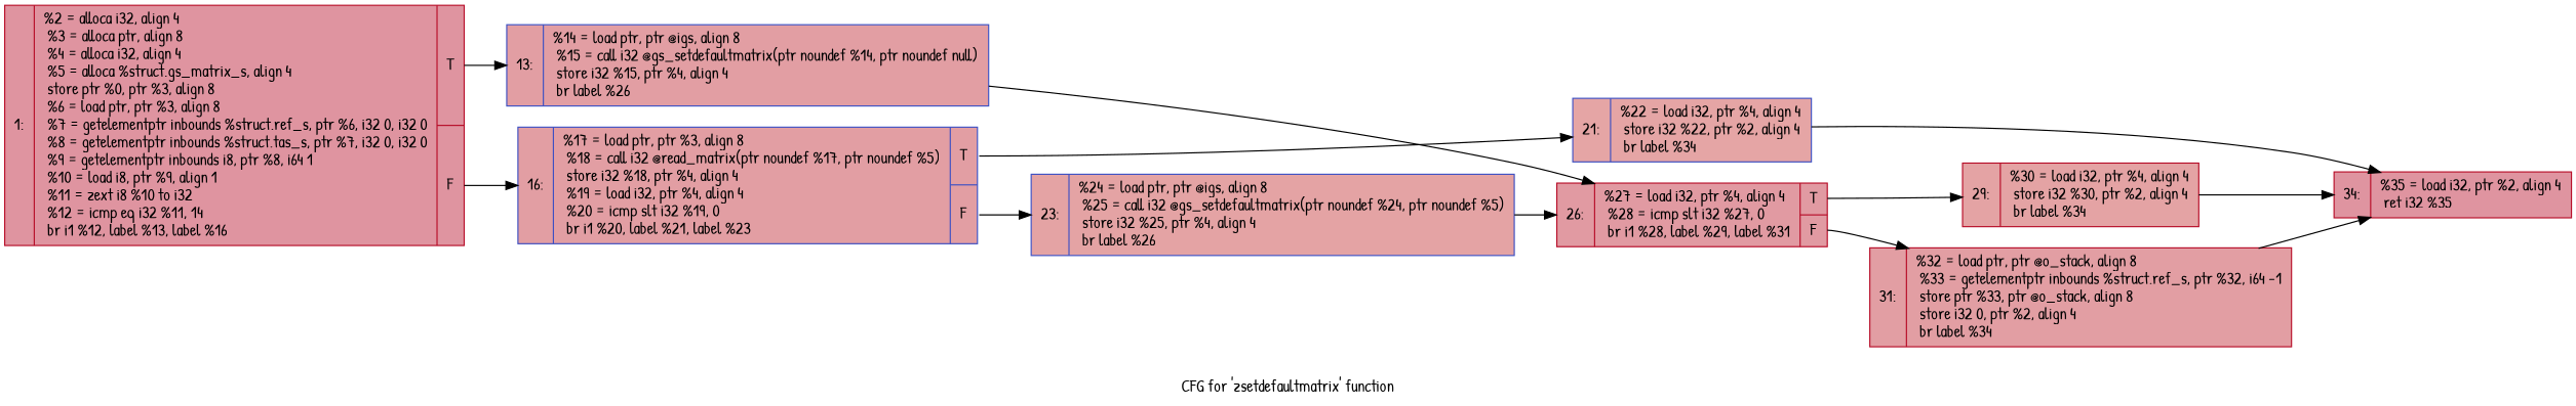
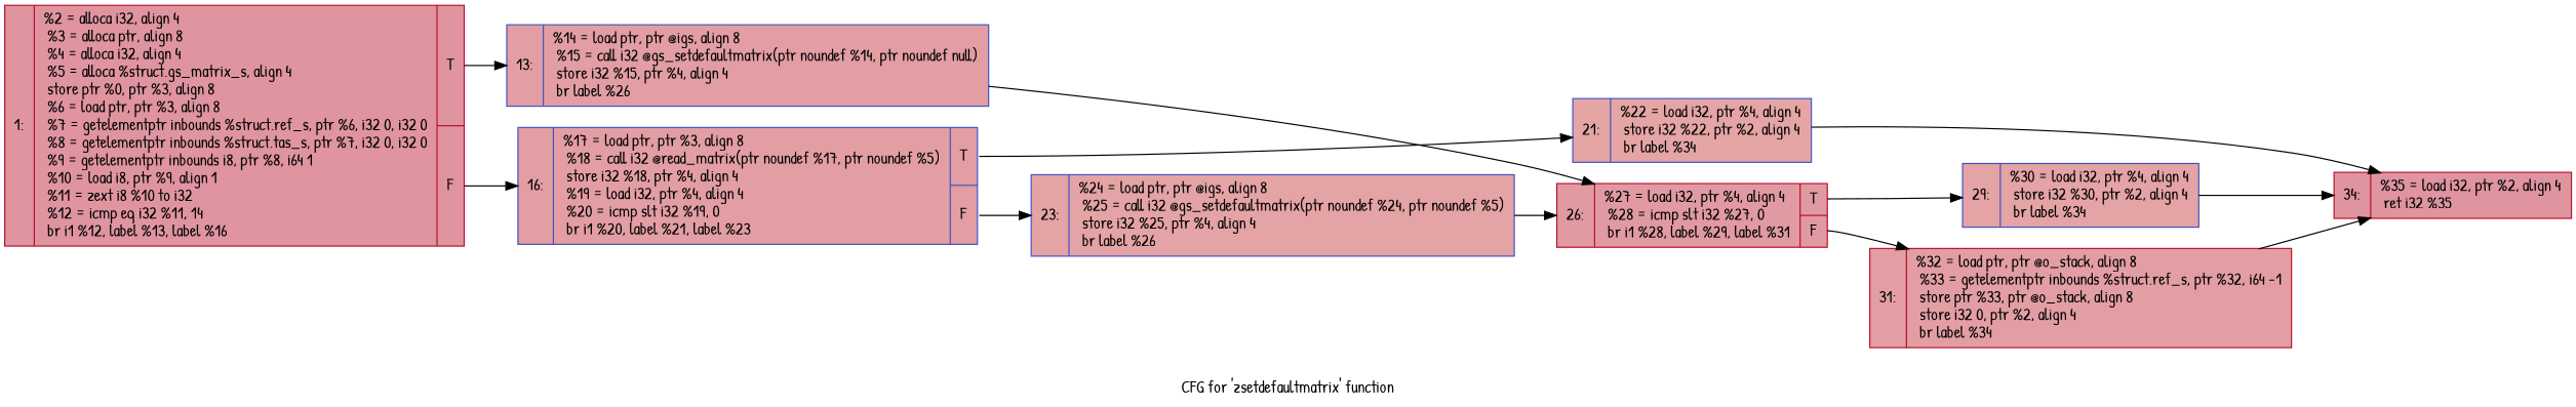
  digraph {
    label="CFG for 'zsetdefaultmatrix' function"
    rankdir=LR
    fontname="Patrick Hand"
    node [color="#3d50c3ff" fillcolor="#be242e70" fontname="Patrick Hand" shape=record style=filled]
    edge [fontname="Patrick Hand"]
    n1 [color="#b70d28ff" fillcolor="#b70d2870" label="{1:\l|  %2 = alloca i32, align 4\l  %3 = alloca ptr, align 8\l  %4 = alloca i32, align 4\l  %5 = alloca %struct.gs_matrix_s, align 4\l  store ptr %0, ptr %3, align 8\l  %6 = load ptr, ptr %3, align 8\l  %7 = getelementptr inbounds %struct.ref_s, ptr %6, i32 0, i32 0\l  %8 = getelementptr inbounds %struct.tas_s, ptr %7, i32 0, i32 0\l  %9 = getelementptr inbounds i8, ptr %8, i64 1\l  %10 = load i8, ptr %9, align 1\l  %11 = zext i8 %10 to i32\l  %12 = icmp eq i32 %11, 14\l  br i1 %12, label %13, label %16\l|{<s0>T|<s1>F}}"]
    n2 [label="{13:\l|  %14 = load ptr, ptr @igs, align 8\l  %15 = call i32 @gs_setdefaultmatrix(ptr noundef %14, ptr noundef null)\l  store i32 %15, ptr %4, align 4\l  br label %26\l}"]
    n3 [label="{16:\l|  %17 = load ptr, ptr %3, align 8\l  %18 = call i32 @read_matrix(ptr noundef %17, ptr noundef %5)\l  store i32 %18, ptr %4, align 4\l  %19 = load i32, ptr %4, align 4\l  %20 = icmp slt i32 %19, 0\l  br i1 %20, label %21, label %23\l|{<s0>T|<s1>F}}"]
    n4 [color="#b70d28ff" fillcolor="#bb1b2c70" label="{26:\l|  %27 = load i32, ptr %4, align 4\l  %28 = icmp slt i32 %27, 0\l  br i1 %28, label %29, label %31\l|{<s0>T|<s1>F}}"]
    n5 [fillcolor="#c5333470" label="{21:\l|  %22 = load i32, ptr %4, align 4\l  store i32 %22, ptr %2, align 4\l  br label %34\l}"]
    n6 [fillcolor="#c32e3170" label="{23:\l|  %24 = load ptr, ptr @igs, align 8\l  %25 = call i32 @gs_setdefaultmatrix(ptr noundef %24, ptr noundef %5)\l  store i32 %25, ptr %4, align 4\l  br label %26\l}"]
-   n7 [color="#b70d28ff" fillcolor="#c32e3170" label="{29:\l|  %30 = load i32, ptr %4, align 4\l  store i32 %30, ptr %2, align 4\l  br label %34\l}"]
+   n7 [fillcolor="#c32e3170" label="{29:\l|  %30 = load i32, ptr %4, align 4\l  store i32 %30, ptr %2, align 4\l  br label %34\l}"]
    n8 [color="#b70d28ff" label="{31:\l|  %32 = load ptr, ptr @o_stack, align 8\l  %33 = getelementptr inbounds %struct.ref_s, ptr %32, i64 -1\l  store ptr %33, ptr @o_stack, align 8\l  store i32 0, ptr %2, align 4\l  br label %34\l}"]
    n9 [color="#b70d28ff" fillcolor="#b70d2870" label="{34:\l|  %35 = load i32, ptr %2, align 4\l  ret i32 %35\l}"]
    n1 -> n2 [tailport=s0]
    n1 -> n3 [tailport=s1]
    n2 -> n4
    n3 -> n5 [tailport=s0]
    n3 -> n6 [tailport=s1]
    n4 -> n7 [tailport=s0]
    n4 -> n8 [tailport=s1]
    n5 -> n9
    n6 -> n4
    n7 -> n9
    n8 -> n9
  }
